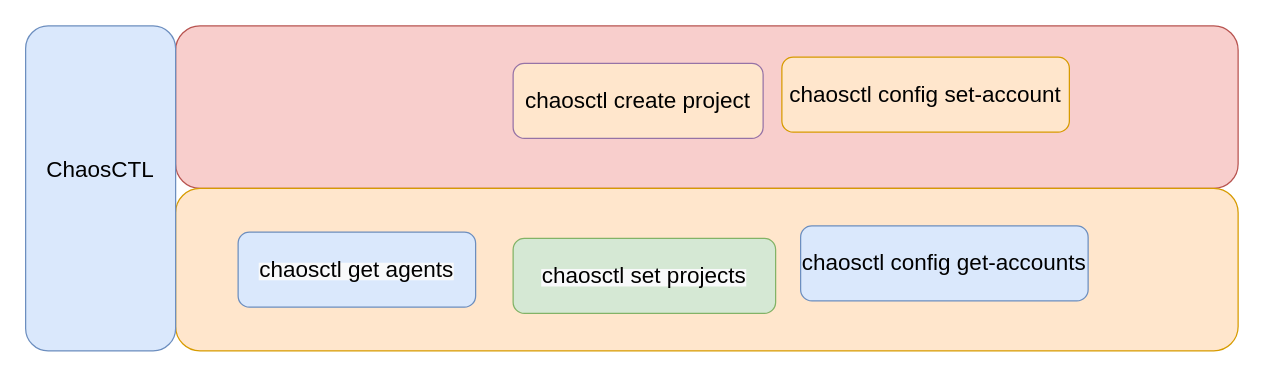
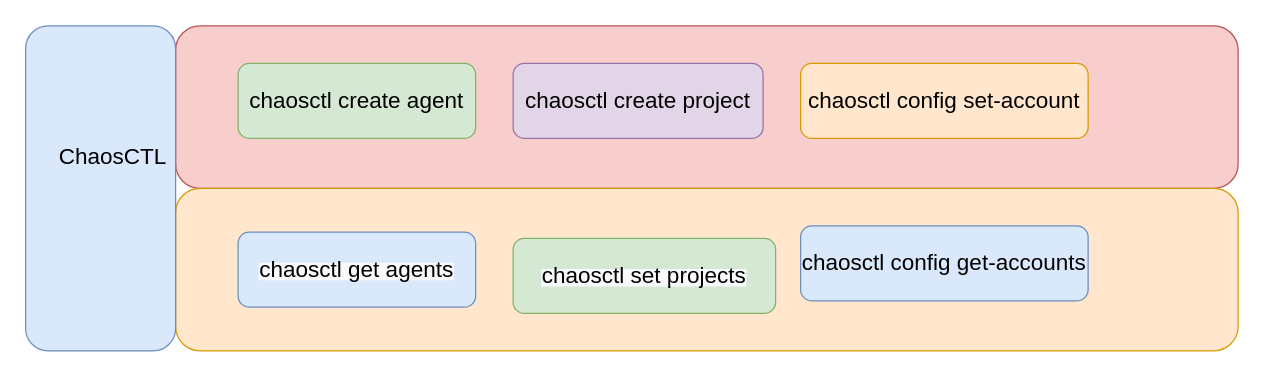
  <mxCell id="0" />
  <mxCell id="1" parent="0" />
  <mxCell id="2" value="" style="rounded=1;whiteSpace=wrap;html=1;fillColor=#f8cecc;strokeColor=#b85450;" vertex="1" parent="1"><mxGeometry x="140" y="20" width="850" height="130" as="geometry" /></mxCell>
  <mxCell id="3" value="" style="rounded=1;whiteSpace=wrap;html=1;fillColor=#ffe6cc;strokeColor=#d79b00;" vertex="1" parent="1"><mxGeometry x="140" y="150" width="850" height="130" as="geometry" /></mxCell>
- <mxCell id="5" value="&lt;font face=&quot;helvetica&quot; size=&quot;4&quot;&gt;chaosctl create project&lt;/font&gt;" style="rounded=1;whiteSpace=wrap;html=1;fillColor=#ffe6cc;strokeColor=#9673a6;" vertex="1" parent="1"><mxGeometry x="410" y="50" width="200" height="60" as="geometry" /></mxCell>
- <mxCell id="6" value="&lt;span style=&quot;font-family: &amp;#34;helvetica&amp;#34; ; font-size: large&quot;&gt;chaosctl config set-account&lt;/span&gt;" style="rounded=1;whiteSpace=wrap;html=1;fillColor=#ffe6cc;strokeColor=#d79b00;" vertex="1" parent="1"><mxGeometry x="625" y="45" width="230" height="60" as="geometry" /></mxCell>
+ <mxCell id="4" value="&lt;font style=&quot;font-size: 18px&quot;&gt;chaosctl create agent&lt;/font&gt;" style="rounded=1;whiteSpace=wrap;html=1;fillColor=#d5e8d4;strokeColor=#82b366;" vertex="1" parent="1"><mxGeometry x="190" y="50" width="190" height="60" as="geometry" /></mxCell>
+ <mxCell id="5" value="&lt;font face=&quot;helvetica&quot; size=&quot;4&quot;&gt;chaosctl create project&lt;/font&gt;" style="rounded=1;whiteSpace=wrap;html=1;fillColor=#e1d5e7;strokeColor=#9673a6;" vertex="1" parent="1"><mxGeometry x="410" y="50" width="200" height="60" as="geometry" /></mxCell>
+ <mxCell id="6" value="&lt;span style=&quot;font-family: &amp;#34;helvetica&amp;#34; ; font-size: large&quot;&gt;chaosctl config set-account&lt;/span&gt;" style="rounded=1;whiteSpace=wrap;html=1;fillColor=#ffe6cc;strokeColor=#d79b00;" vertex="1" parent="1"><mxGeometry x="640" y="50" width="230" height="60" as="geometry" /></mxCell>
  <mxCell id="7" value="&lt;span style=&quot;color: rgb(0 , 0 , 0) ; font-family: &amp;#34;helvetica&amp;#34; ; font-style: normal ; font-weight: normal ; letter-spacing: normal ; text-align: center ; text-indent: 0px ; text-transform: none ; word-spacing: 0px ; background-color: rgb(248 , 249 , 250) ; text-decoration: none ; display: inline ; float: none&quot;&gt;&lt;font style=&quot;font-size: 18px&quot;&gt;chaosctl get agents&lt;/font&gt;&lt;/span&gt;" style="rounded=1;whiteSpace=wrap;html=1;fillColor=#dae8fc;strokeColor=#6c8ebf;" vertex="1" parent="1"><mxGeometry x="190" y="185" width="190" height="60" as="geometry" /></mxCell>
  <mxCell id="8" value="&lt;span style=&quot;color: rgb(0 , 0 , 0) ; font-family: &amp;#34;helvetica&amp;#34; ; font-style: normal ; font-weight: normal ; letter-spacing: normal ; text-align: center ; text-indent: 0px ; text-transform: none ; word-spacing: 0px ; background-color: rgb(248 , 249 , 250) ; text-decoration: none ; display: inline ; float: none&quot;&gt;&lt;font style=&quot;font-size: 18px&quot;&gt;chaosctl set projects&lt;/font&gt;&lt;/span&gt;" style="rounded=1;whiteSpace=wrap;html=1;fillColor=#d5e8d4;strokeColor=#82b366;" vertex="1" parent="1"><mxGeometry x="410" y="190" width="210" height="60" as="geometry" /></mxCell>
  <mxCell id="9" value="&lt;span&gt;&lt;font style=&quot;font-size: 18px&quot;&gt;chaosctl config get-accounts&lt;/font&gt;&lt;/span&gt;" style="rounded=1;whiteSpace=wrap;html=1;fillColor=#dae8fc;strokeColor=#6c8ebf;" vertex="1" parent="1"><mxGeometry x="640" y="180" width="230" height="60" as="geometry" /></mxCell>
  <mxCell id="10" value="" style="rounded=1;whiteSpace=wrap;html=1;fillColor=#dae8fc;strokeColor=#6c8ebf;" vertex="1" parent="1"><mxGeometry x="20" y="20" width="120" height="260" as="geometry" /></mxCell>
- <mxCell id="11" value="&lt;font style=&quot;font-size: 18px&quot;&gt;ChaosCTL&lt;/font&gt;" style="text;html=1;strokeColor=none;fillColor=none;align=center;verticalAlign=middle;whiteSpace=wrap;rounded=0;" vertex="1" parent="1"><mxGeometry x="50" y="120" width="60" height="30" as="geometry" /></mxCell>
+ <mxCell id="11" value="&lt;font style=&quot;font-size: 18px&quot;&gt;ChaosCTL&lt;/font&gt;" style="text;html=1;strokeColor=none;fillColor=none;align=center;verticalAlign=middle;whiteSpace=wrap;rounded=0;" vertex="1" parent="1"><mxGeometry x="60" y="110" width="60" height="30" as="geometry" /></mxCell>
